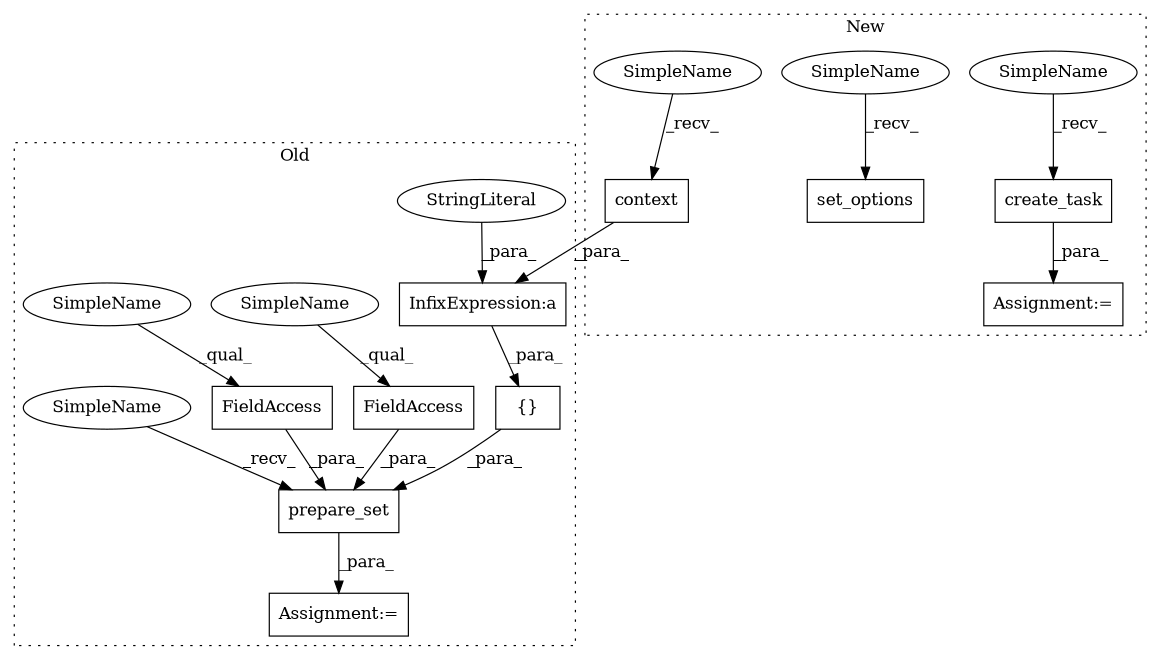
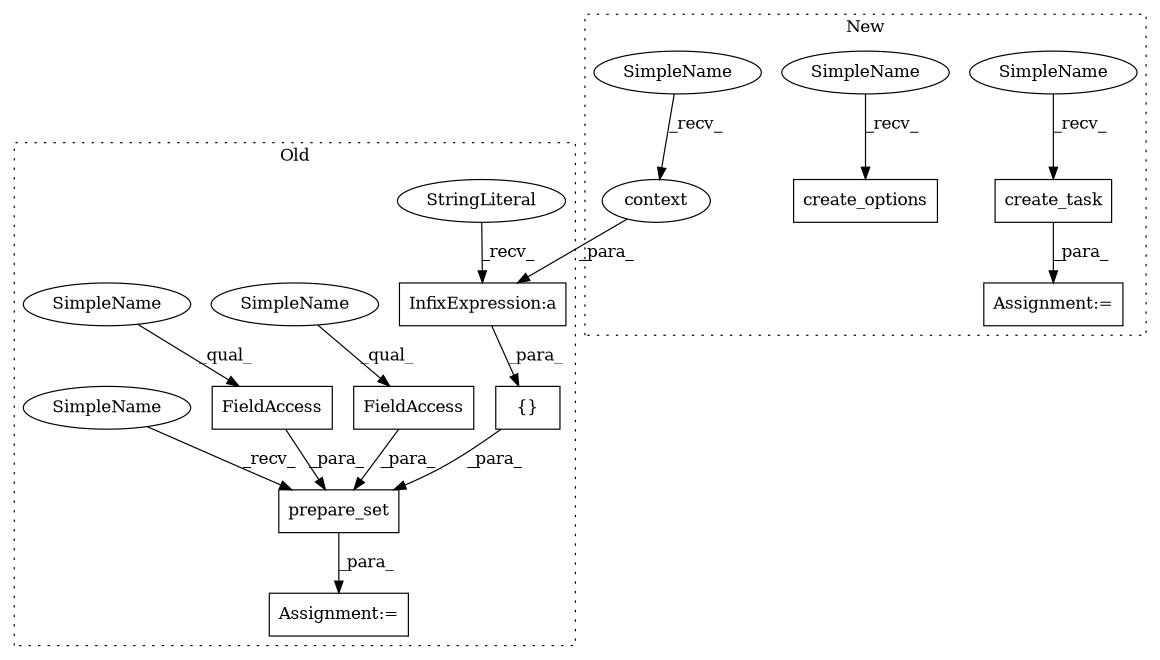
  digraph {
    node [a=42 l=4 s=1197 shape=box]
    n1 [a=32 l="13,1" label=prepare_set s="1139,1236"]
    n2 [a=22 l=16 label=FieldAccess]
    n3 [a=4 l="1,1" label="{}" s="1161,1195"]
    n4 [a=22 l=22 label=FieldAccess s=1214]
    n5 [a=7 l=1 label="Assignment:=" s=1133]
    n6 [a=27 l=3 label="InfixExpression:a" s=1180]
    n7 [a=45 l=17 label=StringLiteral s=1163 shape=ellipse]
    n8 [label=SimpleName shape=ellipse]
    n9 [label=SimpleName s=1214 shape=ellipse]
    n10 [label=SimpleName s=1134 shape=ellipse]
-   n11 [a=32 l="12,1" label=set_options s="1141,1164"]
+   n11 [a=32 l="12,1" label=create_options s="1141,1164"]
    n12 [a=32 l="12,1" label=create_task s="1183,1209"]
-   n13 [a=32 l=9 label=context s=1200]
+   n13 [a=32 l=9 label=context s=1200 shape=ellipse]
    n14 [a=7 l=1 label="Assignment:=" s=1177]
    n15 [label=SimpleName s=1195 shape=ellipse]
    n16 [label=SimpleName s=1136 shape=ellipse]
    n17 [label=SimpleName s=1178 shape=ellipse]
    subgraph cluster_1 {
      label=Old
      style=dotted
      n1
      n2
      n3
      n4
      n5
      n6
      n7
      n8
      n9
      n10
    }
    subgraph cluster_2 {
      label=New
      style=dotted
      n11
      n12
      n13
      n14
      n15
      n16
      n17
    }
    n1 -> n5 [label=_para_]
    n2 -> n1 [label=_para_]
    n3 -> n1 [label=_para_]
    n4 -> n1 [label=_para_]
    n6 -> n3 [label=_para_]
-   n7 -> n6 [label=_para_]
+   n7 -> n6 [label=_recv_]
    n8 -> n2 [label=_qual_]
    n9 -> n4 [label=_qual_]
    n10 -> n1 [label=_recv_]
    n12 -> n14 [label=_para_]
    n13 -> n6 [label=_para_]
    n15 -> n13 [label=_recv_]
    n16 -> n11 [label=_recv_]
    n17 -> n12 [label=_recv_]
  }
